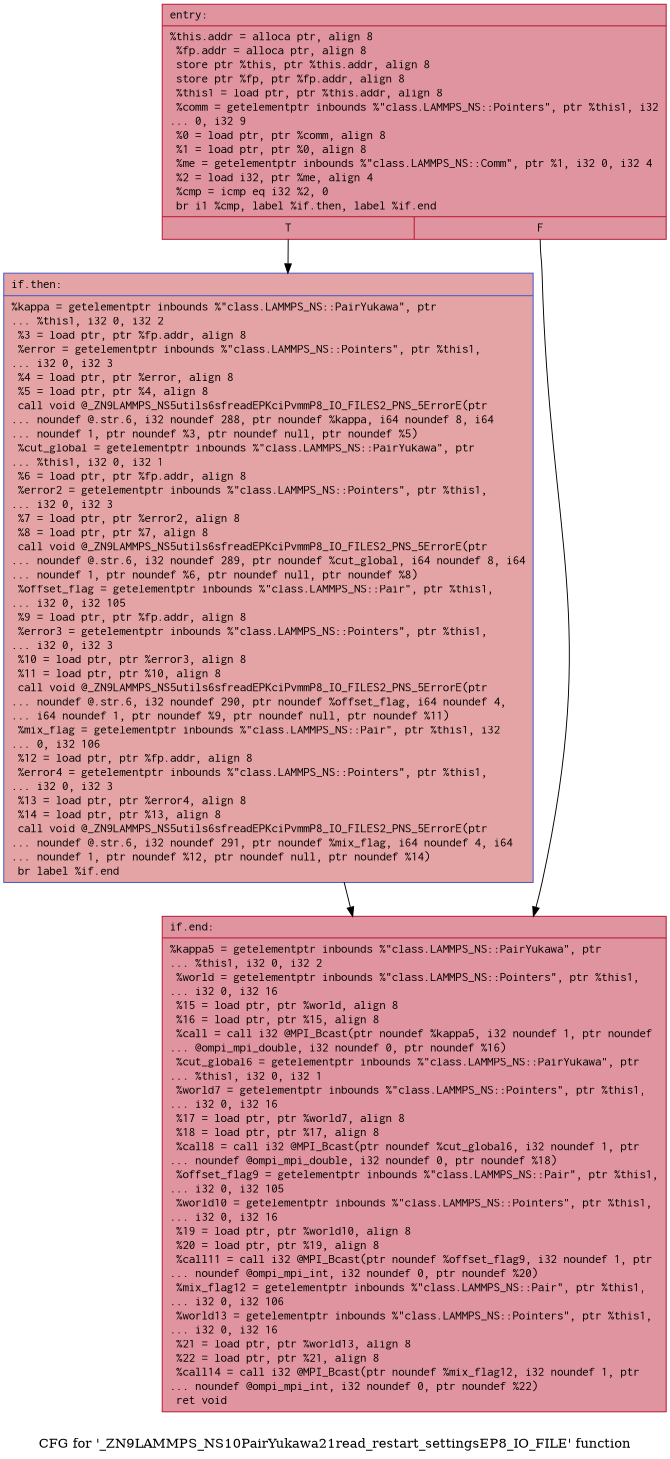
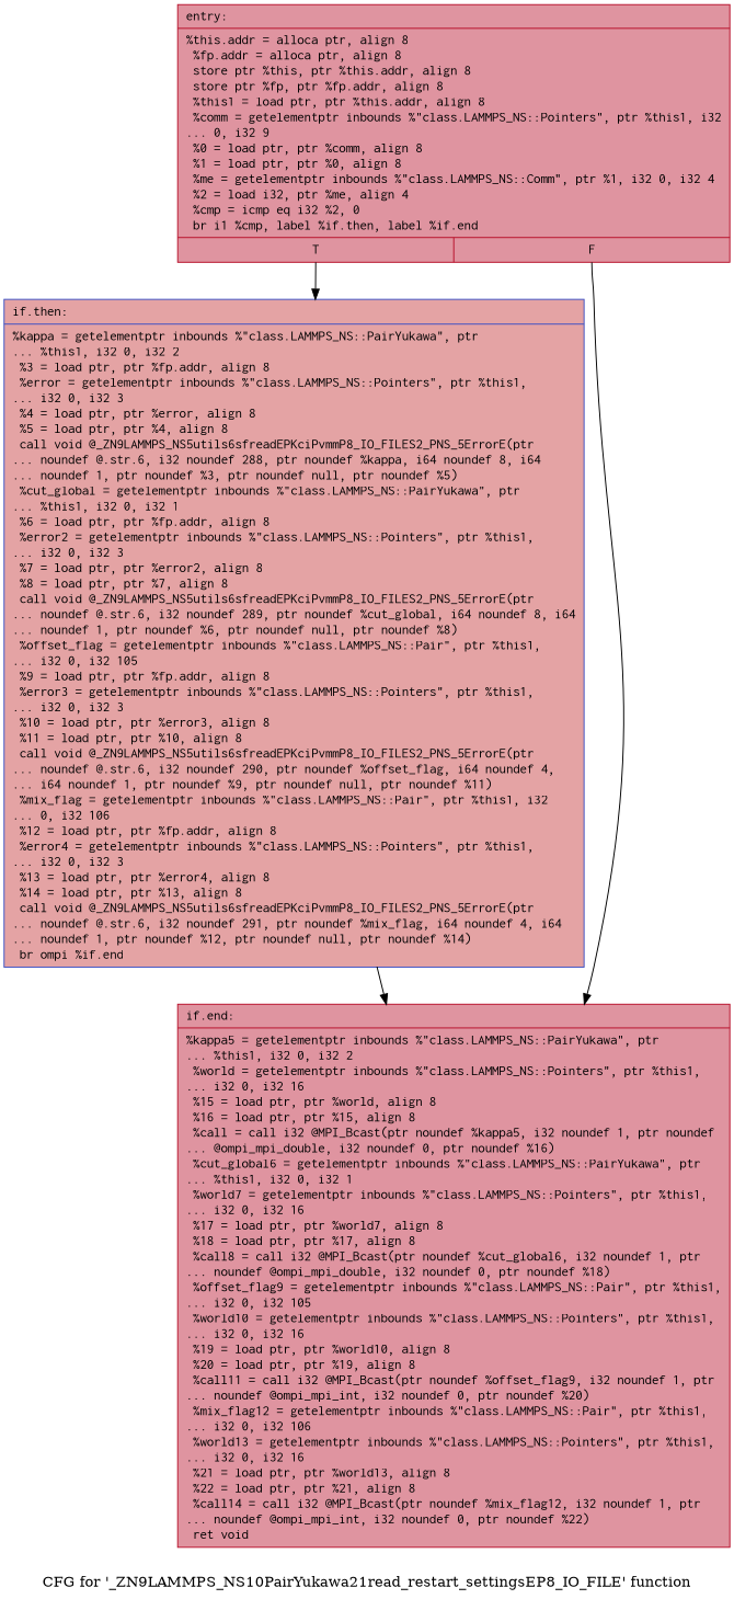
  digraph {
    label="CFG for '_ZN9LAMMPS_NS10PairYukawa21read_restart_settingsEP8_IO_FILE' function"
    node [color="#b70d28ff" fillcolor="#b70d2870" fontname=Courier shape=record style=filled]
    n1 [label="{entry:\l|  %this.addr = alloca ptr, align 8\l  %fp.addr = alloca ptr, align 8\l  store ptr %this, ptr %this.addr, align 8\l  store ptr %fp, ptr %fp.addr, align 8\l  %this1 = load ptr, ptr %this.addr, align 8\l  %comm = getelementptr inbounds %\"class.LAMMPS_NS::Pointers\", ptr %this1, i32\l... 0, i32 9\l  %0 = load ptr, ptr %comm, align 8\l  %1 = load ptr, ptr %0, align 8\l  %me = getelementptr inbounds %\"class.LAMMPS_NS::Comm\", ptr %1, i32 0, i32 4\l  %2 = load i32, ptr %me, align 4\l  %cmp = icmp eq i32 %2, 0\l  br i1 %cmp, label %if.then, label %if.end\l|{<s0>T|<s1>F}}"]
-   n2 [color="#3d50c3ff" fillcolor="#c32e3170" label="{if.then:\l|  %kappa = getelementptr inbounds %\"class.LAMMPS_NS::PairYukawa\", ptr\l... %this1, i32 0, i32 2\l  %3 = load ptr, ptr %fp.addr, align 8\l  %error = getelementptr inbounds %\"class.LAMMPS_NS::Pointers\", ptr %this1,\l... i32 0, i32 3\l  %4 = load ptr, ptr %error, align 8\l  %5 = load ptr, ptr %4, align 8\l  call void @_ZN9LAMMPS_NS5utils6sfreadEPKciPvmmP8_IO_FILES2_PNS_5ErrorE(ptr\l... noundef @.str.6, i32 noundef 288, ptr noundef %kappa, i64 noundef 8, i64\l... noundef 1, ptr noundef %3, ptr noundef null, ptr noundef %5)\l  %cut_global = getelementptr inbounds %\"class.LAMMPS_NS::PairYukawa\", ptr\l... %this1, i32 0, i32 1\l  %6 = load ptr, ptr %fp.addr, align 8\l  %error2 = getelementptr inbounds %\"class.LAMMPS_NS::Pointers\", ptr %this1,\l... i32 0, i32 3\l  %7 = load ptr, ptr %error2, align 8\l  %8 = load ptr, ptr %7, align 8\l  call void @_ZN9LAMMPS_NS5utils6sfreadEPKciPvmmP8_IO_FILES2_PNS_5ErrorE(ptr\l... noundef @.str.6, i32 noundef 289, ptr noundef %cut_global, i64 noundef 8, i64\l... noundef 1, ptr noundef %6, ptr noundef null, ptr noundef %8)\l  %offset_flag = getelementptr inbounds %\"class.LAMMPS_NS::Pair\", ptr %this1,\l... i32 0, i32 105\l  %9 = load ptr, ptr %fp.addr, align 8\l  %error3 = getelementptr inbounds %\"class.LAMMPS_NS::Pointers\", ptr %this1,\l... i32 0, i32 3\l  %10 = load ptr, ptr %error3, align 8\l  %11 = load ptr, ptr %10, align 8\l  call void @_ZN9LAMMPS_NS5utils6sfreadEPKciPvmmP8_IO_FILES2_PNS_5ErrorE(ptr\l... noundef @.str.6, i32 noundef 290, ptr noundef %offset_flag, i64 noundef 4,\l... i64 noundef 1, ptr noundef %9, ptr noundef null, ptr noundef %11)\l  %mix_flag = getelementptr inbounds %\"class.LAMMPS_NS::Pair\", ptr %this1, i32\l... 0, i32 106\l  %12 = load ptr, ptr %fp.addr, align 8\l  %error4 = getelementptr inbounds %\"class.LAMMPS_NS::Pointers\", ptr %this1,\l... i32 0, i32 3\l  %13 = load ptr, ptr %error4, align 8\l  %14 = load ptr, ptr %13, align 8\l  call void @_ZN9LAMMPS_NS5utils6sfreadEPKciPvmmP8_IO_FILES2_PNS_5ErrorE(ptr\l... noundef @.str.6, i32 noundef 291, ptr noundef %mix_flag, i64 noundef 4, i64\l... noundef 1, ptr noundef %12, ptr noundef null, ptr noundef %14)\l  br label %if.end\l}"]
+   n2 [color="#3d50c3ff" fillcolor="#c32e3170" label="{if.then:\l|  %kappa = getelementptr inbounds %\"class.LAMMPS_NS::PairYukawa\", ptr\l... %this1, i32 0, i32 2\l  %3 = load ptr, ptr %fp.addr, align 8\l  %error = getelementptr inbounds %\"class.LAMMPS_NS::Pointers\", ptr %this1,\l... i32 0, i32 3\l  %4 = load ptr, ptr %error, align 8\l  %5 = load ptr, ptr %4, align 8\l  call void @_ZN9LAMMPS_NS5utils6sfreadEPKciPvmmP8_IO_FILES2_PNS_5ErrorE(ptr\l... noundef @.str.6, i32 noundef 288, ptr noundef %kappa, i64 noundef 8, i64\l... noundef 1, ptr noundef %3, ptr noundef null, ptr noundef %5)\l  %cut_global = getelementptr inbounds %\"class.LAMMPS_NS::PairYukawa\", ptr\l... %this1, i32 0, i32 1\l  %6 = load ptr, ptr %fp.addr, align 8\l  %error2 = getelementptr inbounds %\"class.LAMMPS_NS::Pointers\", ptr %this1,\l... i32 0, i32 3\l  %7 = load ptr, ptr %error2, align 8\l  %8 = load ptr, ptr %7, align 8\l  call void @_ZN9LAMMPS_NS5utils6sfreadEPKciPvmmP8_IO_FILES2_PNS_5ErrorE(ptr\l... noundef @.str.6, i32 noundef 289, ptr noundef %cut_global, i64 noundef 8, i64\l... noundef 1, ptr noundef %6, ptr noundef null, ptr noundef %8)\l  %offset_flag = getelementptr inbounds %\"class.LAMMPS_NS::Pair\", ptr %this1,\l... i32 0, i32 105\l  %9 = load ptr, ptr %fp.addr, align 8\l  %error3 = getelementptr inbounds %\"class.LAMMPS_NS::Pointers\", ptr %this1,\l... i32 0, i32 3\l  %10 = load ptr, ptr %error3, align 8\l  %11 = load ptr, ptr %10, align 8\l  call void @_ZN9LAMMPS_NS5utils6sfreadEPKciPvmmP8_IO_FILES2_PNS_5ErrorE(ptr\l... noundef @.str.6, i32 noundef 290, ptr noundef %offset_flag, i64 noundef 4,\l... i64 noundef 1, ptr noundef %9, ptr noundef null, ptr noundef %11)\l  %mix_flag = getelementptr inbounds %\"class.LAMMPS_NS::Pair\", ptr %this1, i32\l... 0, i32 106\l  %12 = load ptr, ptr %fp.addr, align 8\l  %error4 = getelementptr inbounds %\"class.LAMMPS_NS::Pointers\", ptr %this1,\l... i32 0, i32 3\l  %13 = load ptr, ptr %error4, align 8\l  %14 = load ptr, ptr %13, align 8\l  call void @_ZN9LAMMPS_NS5utils6sfreadEPKciPvmmP8_IO_FILES2_PNS_5ErrorE(ptr\l... noundef @.str.6, i32 noundef 291, ptr noundef %mix_flag, i64 noundef 4, i64\l... noundef 1, ptr noundef %12, ptr noundef null, ptr noundef %14)\l  br ompi %if.end\l}"]
    n3 [label="{if.end:\l|  %kappa5 = getelementptr inbounds %\"class.LAMMPS_NS::PairYukawa\", ptr\l... %this1, i32 0, i32 2\l  %world = getelementptr inbounds %\"class.LAMMPS_NS::Pointers\", ptr %this1,\l... i32 0, i32 16\l  %15 = load ptr, ptr %world, align 8\l  %16 = load ptr, ptr %15, align 8\l  %call = call i32 @MPI_Bcast(ptr noundef %kappa5, i32 noundef 1, ptr noundef\l... @ompi_mpi_double, i32 noundef 0, ptr noundef %16)\l  %cut_global6 = getelementptr inbounds %\"class.LAMMPS_NS::PairYukawa\", ptr\l... %this1, i32 0, i32 1\l  %world7 = getelementptr inbounds %\"class.LAMMPS_NS::Pointers\", ptr %this1,\l... i32 0, i32 16\l  %17 = load ptr, ptr %world7, align 8\l  %18 = load ptr, ptr %17, align 8\l  %call8 = call i32 @MPI_Bcast(ptr noundef %cut_global6, i32 noundef 1, ptr\l... noundef @ompi_mpi_double, i32 noundef 0, ptr noundef %18)\l  %offset_flag9 = getelementptr inbounds %\"class.LAMMPS_NS::Pair\", ptr %this1,\l... i32 0, i32 105\l  %world10 = getelementptr inbounds %\"class.LAMMPS_NS::Pointers\", ptr %this1,\l... i32 0, i32 16\l  %19 = load ptr, ptr %world10, align 8\l  %20 = load ptr, ptr %19, align 8\l  %call11 = call i32 @MPI_Bcast(ptr noundef %offset_flag9, i32 noundef 1, ptr\l... noundef @ompi_mpi_int, i32 noundef 0, ptr noundef %20)\l  %mix_flag12 = getelementptr inbounds %\"class.LAMMPS_NS::Pair\", ptr %this1,\l... i32 0, i32 106\l  %world13 = getelementptr inbounds %\"class.LAMMPS_NS::Pointers\", ptr %this1,\l... i32 0, i32 16\l  %21 = load ptr, ptr %world13, align 8\l  %22 = load ptr, ptr %21, align 8\l  %call14 = call i32 @MPI_Bcast(ptr noundef %mix_flag12, i32 noundef 1, ptr\l... noundef @ompi_mpi_int, i32 noundef 0, ptr noundef %22)\l  ret void\l}"]
    n1 -> n2 [tailport=s0]
    n1 -> n3 [tailport=s1]
    n2 -> n3
  }
